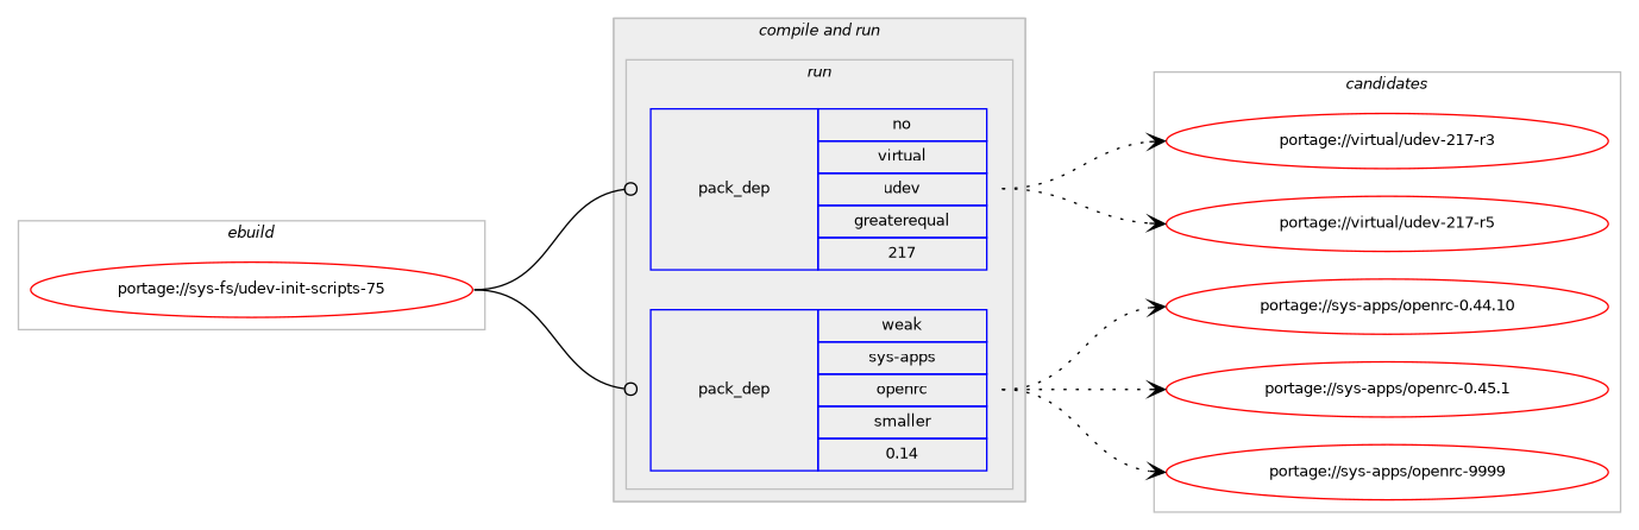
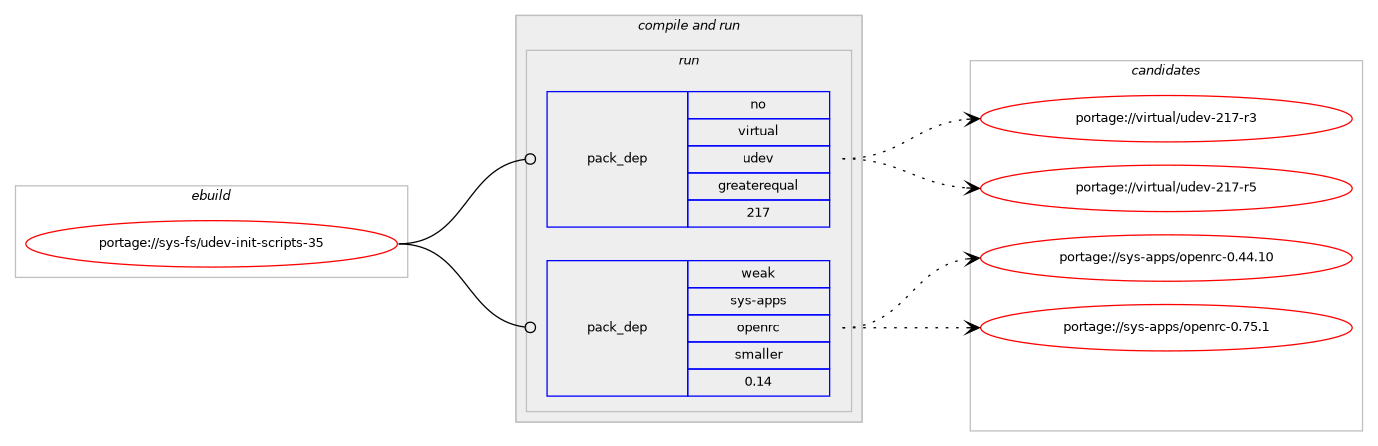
  digraph {
    compound=true
    concentrate=true
    fontname=Helvetica
    fontsize=10
    newrank=true
    rankdir=LR
    ranksep=1.5
    node [color=red fontname=Helvetica fontsize=10]
    edge [arrowhead=vee headport=w style=dotted tailport=e weight=100]
-   n1 [label="portage://sys-fs/udev-init-scripts-75" width=4]
+   n1 [label="portage://sys-fs/udev-init-scripts-35" width=4]
    n2 [color=blue label=<<TABLE BORDER="0" CELLBORDER="1" CELLSPACING="0" CELLPADDING="4" WIDTH="220"><TR><TD ROWSPAN="6" CELLPADDING="30">pack_dep</TD></TR><TR><TD WIDTH="110">no</TD></TR><TR><TD>virtual</TD></TR><TR><TD>udev</TD></TR><TR><TD>greaterequal</TD></TR><TR><TD>217</TD></TR></TABLE>> shape=none]
    n3 [color=blue label=<<TABLE BORDER="0" CELLBORDER="1" CELLSPACING="0" CELLPADDING="4" WIDTH="220"><TR><TD ROWSPAN="6" CELLPADDING="30">pack_dep</TD></TR><TR><TD WIDTH="110">weak</TD></TR><TR><TD>sys-apps</TD></TR><TR><TD>openrc</TD></TR><TR><TD>smaller</TD></TR><TR><TD>0.14</TD></TR></TABLE>> shape=none]
    n4 [label="portage://virtual/udev-217-r3" width=4]
    n5 [label="portage://virtual/udev-217-r5" width=4]
    n6 [label="portage://sys-apps/openrc-0.44.10" width=4]
-   n7 [label="portage://sys-apps/openrc-0.45.1" width=4]
-   n8 [label="portage://sys-apps/openrc-9999" width=4]
+   n7 [label="portage://sys-apps/openrc-0.75.1" width=4]
    subgraph cluster_1 {
      color=gray
      label=<<i>ebuild</i>>
      rank=same
      n1
    }
    subgraph cluster_2 {
      color=gray
      label=<<i>dependencies</i>>
      subgraph cluster_3 {
        color=gray
        fillcolor="#eeeeee"
        label=<<i>compile</i>>
        style=filled
      }
      subgraph cluster_4 {
        color=gray
        fillcolor="#eeeeee"
        label=<<i>compile and run</i>>
        style=filled
      }
      subgraph cluster_5 {
        color=gray
        fillcolor="#eeeeee"
        label=<<i>run</i>>
        style=filled
        subgraph sub_6 {
          color=gray
          fillcolor="#eeeeee"
          label=<<i>run</i>>
          style=filled
          n2
        }
        subgraph sub_7 {
          color=gray
          fillcolor="#eeeeee"
          label=<<i>run</i>>
          style=filled
          n3
        }
      }
    }
    subgraph cluster_8 {
      color=gray
      label=<<i>candidates</i>>
      rank=same
      subgraph sub_9 {
        color=black
        label=<<i>candidates</i>>
        nodesep=1
        rank=same
        n4
        n5
      }
      subgraph sub_10 {
        color=black
        label=<<i>candidates</i>>
        nodesep=1
        rank=same
        n6
        n7
-       n8
      }
    }
    n1 -> n2 [arrowhead=odot style=solid weight=20]
    n1 -> n3 [arrowhead=odot style=solid weight=20]
    n2 -> n4
    n2 -> n5
    n3 -> n6
    n3 -> n7
-   n3 -> n8
  }
